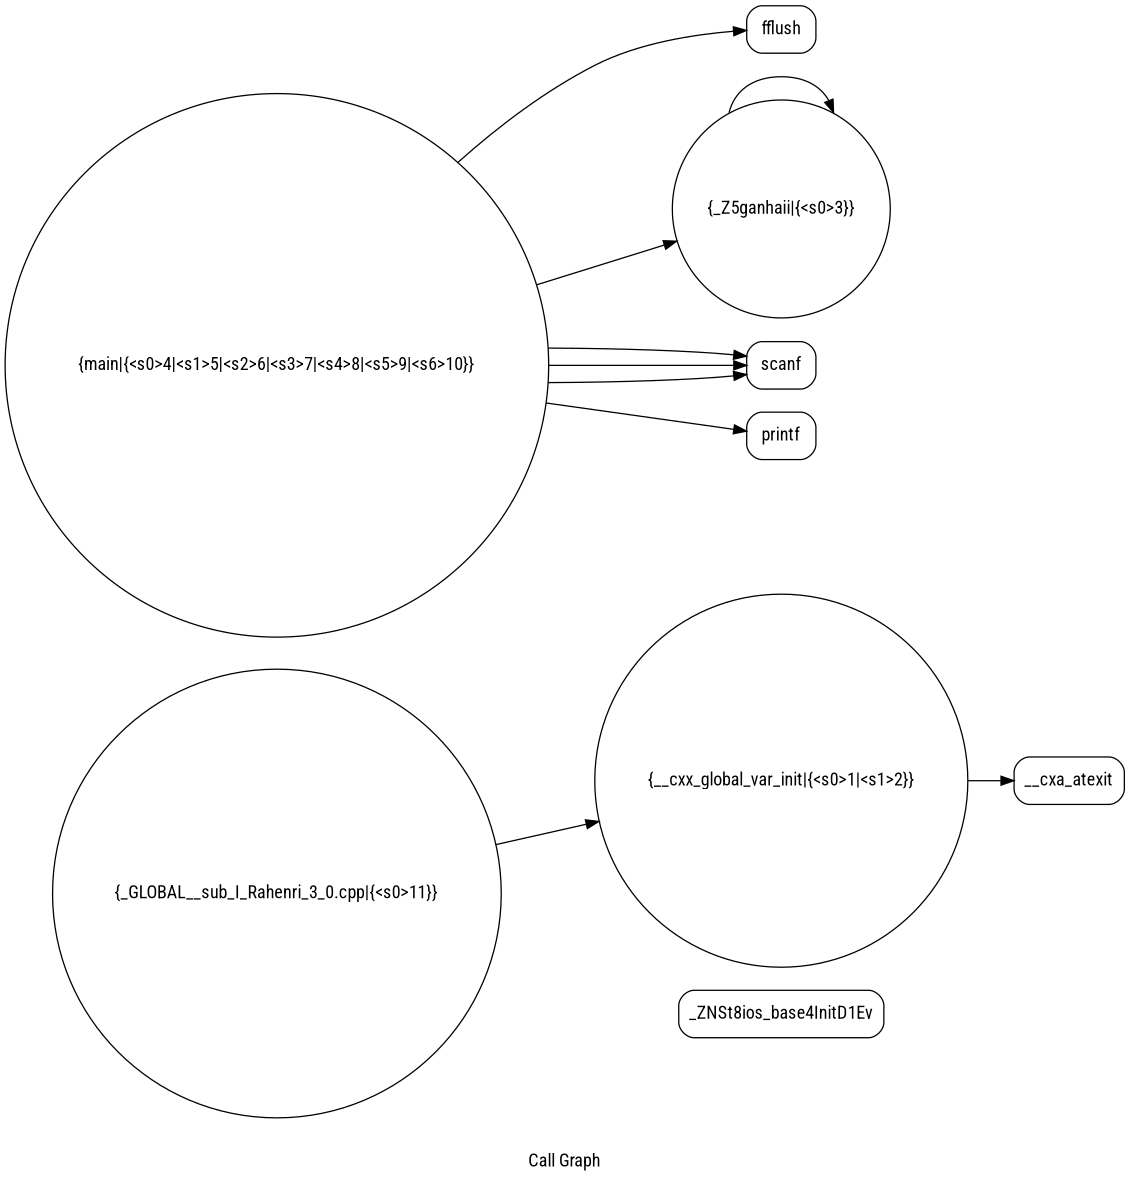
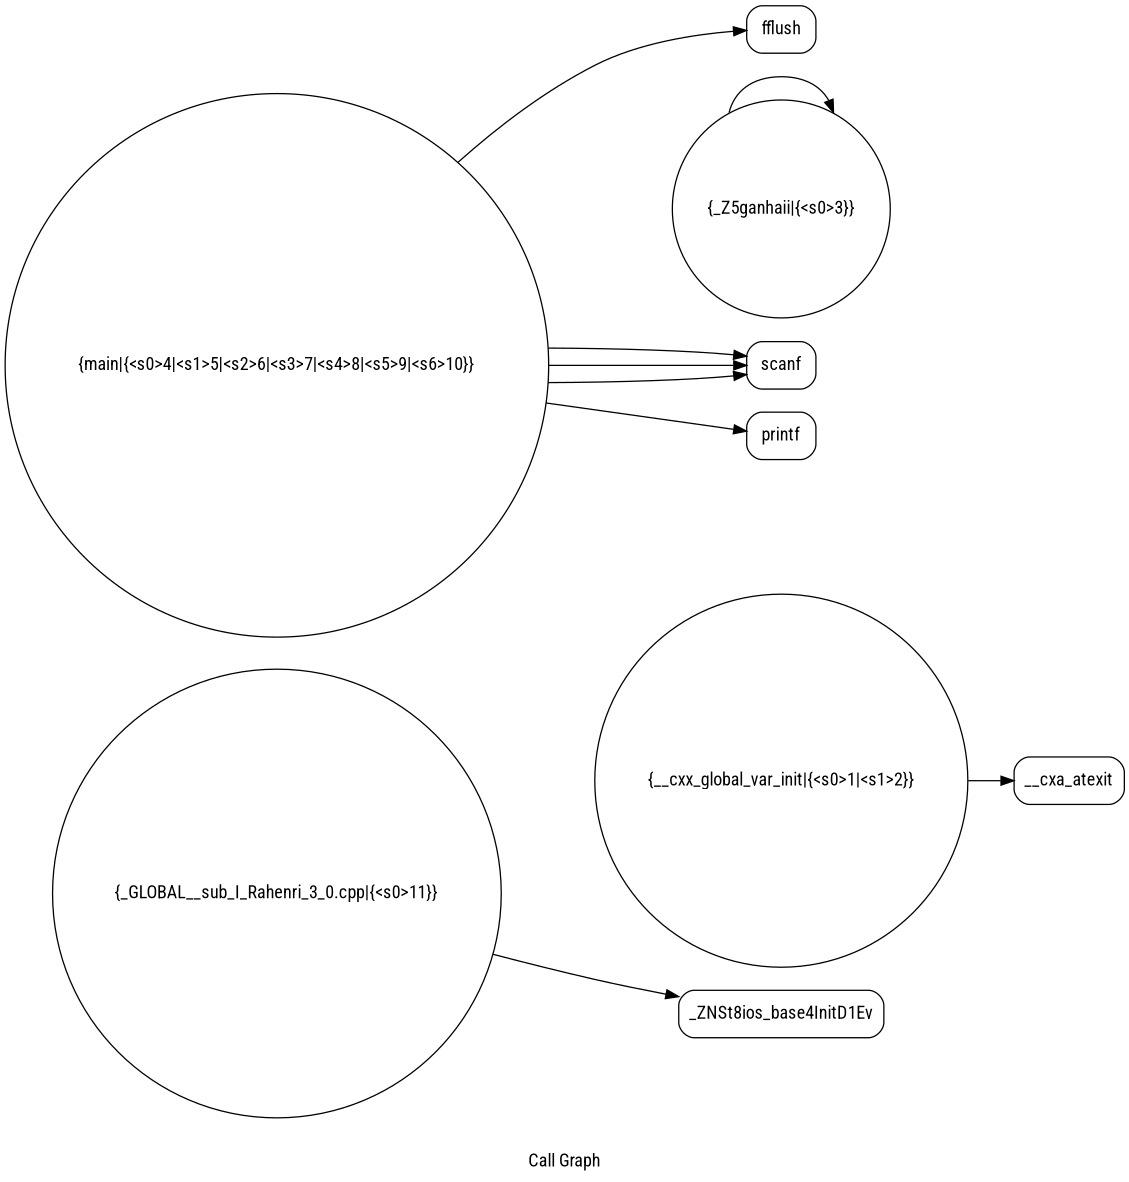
  digraph {
    fontname="Roboto Condensed"
    label="Call Graph"
    rankdir=LR
    node [fontname="Roboto Condensed" shape=Mrecord]
    edge [color=black fontname="Roboto Condensed" tailport=s0]
    n1 [label="{__cxx_global_var_init|{<s0>1|<s1>2}}" shape=circle]
    n2 [label="{__cxa_atexit}"]
    n3 [label="{_ZNSt8ios_base4InitD1Ev}"]
    n4 [label="{fflush}"]
    n5 [label="{_Z5ganhaii|{<s0>3}}" shape=circle]
    n6 [label="{scanf}"]
    n7 [label="{printf}"]
    n8 [label="{_GLOBAL__sub_I_Rahenri_3_0.cpp|{<s0>11}}" shape=circle]
    n9 [label="{main|{<s0>4|<s1>5|<s2>6|<s3>7|<s4>8|<s5>9|<s6>10}}" shape=circle]
    n1 -> n2 [tailport=s1]
    n5 -> n5
-   n8 -> n1
+   n8 -> n3
    n9 -> n4 [tailport=s6]
-   n9 -> n5 [tailport=s4]
    n9 -> n6
    n9 -> n6 [tailport=s2]
    n9 -> n6 [tailport=s3]
    n9 -> n7 [tailport=s5]
  }
